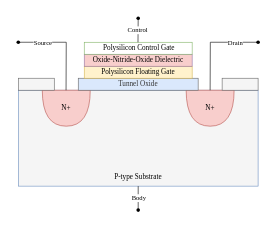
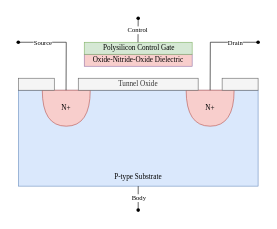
  <mxCell id="0" />
  <mxCell id="1" parent="0" />
- <mxCell id="2" value="&lt;div&gt;&lt;font data-font-src=&quot;https://cdn.jsdelivr.net/gh/Project-Noonnu/noonfonts_2107@1.1/Pretendard-Regular.woff&quot; face=&quot;Pretendard&quot;&gt;&lt;br&gt;&lt;/font&gt;&lt;/div&gt;&lt;div&gt;&lt;font data-font-src=&quot;https://cdn.jsdelivr.net/gh/Project-Noonnu/noonfonts_2107@1.1/Pretendard-Regular.woff&quot; face=&quot;Pretendard&quot;&gt;&lt;br&gt;&lt;/font&gt;&lt;/div&gt;&lt;div&gt;&lt;font data-font-src=&quot;https://cdn.jsdelivr.net/gh/Project-Noonnu/noonfonts_2107@1.1/Pretendard-Regular.woff&quot; face=&quot;Pretendard&quot;&gt;&lt;br&gt;&lt;/font&gt;&lt;/div&gt;&lt;div&gt;&lt;font data-font-src=&quot;https://cdn.jsdelivr.net/gh/Project-Noonnu/noonfonts_2107@1.1/Pretendard-Regular.woff&quot; face=&quot;Pretendard&quot;&gt;&lt;br&gt;&lt;/font&gt;&lt;/div&gt;&lt;div&gt;&lt;font data-font-src=&quot;https://cdn.jsdelivr.net/gh/Project-Noonnu/noonfonts_2107@1.1/Pretendard-Regular.woff&quot; face=&quot;Pretendard&quot;&gt;&lt;br&gt;&lt;/font&gt;&lt;/div&gt;&lt;div&gt;&lt;font data-font-src=&quot;https://cdn.jsdelivr.net/gh/Project-Noonnu/noonfonts_2107@1.1/Pretendard-Regular.woff&quot; face=&quot;Pretendard&quot;&gt;&lt;br&gt;&lt;/font&gt;&lt;/div&gt;&lt;div&gt;&lt;font data-font-src=&quot;https://cdn.jsdelivr.net/gh/Project-Noonnu/noonfonts_2107@1.1/Pretendard-Regular.woff&quot; face=&quot;Pretendard&quot;&gt;&lt;br&gt;&lt;/font&gt;&lt;/div&gt;&lt;div&gt;&lt;font data-font-src=&quot;https://cdn.jsdelivr.net/gh/Project-Noonnu/noonfonts_2107@1.1/Pretendard-Regular.woff&quot; face=&quot;Pretendard&quot;&gt;&lt;br&gt;&lt;/font&gt;&lt;/div&gt;&lt;div&gt;&lt;font data-font-src=&quot;https://cdn.jsdelivr.net/gh/Project-Noonnu/noonfonts_2107@1.1/Pretendard-Regular.woff&quot; face=&quot;Pretendard&quot;&gt;&lt;br&gt;&lt;/font&gt;&lt;/div&gt;&lt;font data-font-src=&quot;https://cdn.jsdelivr.net/gh/Project-Noonnu/noonfonts_2107@1.1/Pretendard-Regular.woff&quot; face=&quot;Pretendard&quot;&gt;P-type Substrate&lt;/font&gt;" style="rounded=0;whiteSpace=wrap;html=1;fillColor=#f5f5f5;strokeColor=#6c8ebf;" parent="1" vertex="1"><mxGeometry x="30" y="150" width="400" height="160" as="geometry" /></mxCell>
+ <mxCell id="2" value="&lt;div&gt;&lt;font data-font-src=&quot;https://cdn.jsdelivr.net/gh/Project-Noonnu/noonfonts_2107@1.1/Pretendard-Regular.woff&quot; face=&quot;Pretendard&quot;&gt;&lt;br&gt;&lt;/font&gt;&lt;/div&gt;&lt;div&gt;&lt;font data-font-src=&quot;https://cdn.jsdelivr.net/gh/Project-Noonnu/noonfonts_2107@1.1/Pretendard-Regular.woff&quot; face=&quot;Pretendard&quot;&gt;&lt;br&gt;&lt;/font&gt;&lt;/div&gt;&lt;div&gt;&lt;font data-font-src=&quot;https://cdn.jsdelivr.net/gh/Project-Noonnu/noonfonts_2107@1.1/Pretendard-Regular.woff&quot; face=&quot;Pretendard&quot;&gt;&lt;br&gt;&lt;/font&gt;&lt;/div&gt;&lt;div&gt;&lt;font data-font-src=&quot;https://cdn.jsdelivr.net/gh/Project-Noonnu/noonfonts_2107@1.1/Pretendard-Regular.woff&quot; face=&quot;Pretendard&quot;&gt;&lt;br&gt;&lt;/font&gt;&lt;/div&gt;&lt;div&gt;&lt;font data-font-src=&quot;https://cdn.jsdelivr.net/gh/Project-Noonnu/noonfonts_2107@1.1/Pretendard-Regular.woff&quot; face=&quot;Pretendard&quot;&gt;&lt;br&gt;&lt;/font&gt;&lt;/div&gt;&lt;div&gt;&lt;font data-font-src=&quot;https://cdn.jsdelivr.net/gh/Project-Noonnu/noonfonts_2107@1.1/Pretendard-Regular.woff&quot; face=&quot;Pretendard&quot;&gt;&lt;br&gt;&lt;/font&gt;&lt;/div&gt;&lt;div&gt;&lt;font data-font-src=&quot;https://cdn.jsdelivr.net/gh/Project-Noonnu/noonfonts_2107@1.1/Pretendard-Regular.woff&quot; face=&quot;Pretendard&quot;&gt;&lt;br&gt;&lt;/font&gt;&lt;/div&gt;&lt;div&gt;&lt;font data-font-src=&quot;https://cdn.jsdelivr.net/gh/Project-Noonnu/noonfonts_2107@1.1/Pretendard-Regular.woff&quot; face=&quot;Pretendard&quot;&gt;&lt;br&gt;&lt;/font&gt;&lt;/div&gt;&lt;div&gt;&lt;font data-font-src=&quot;https://cdn.jsdelivr.net/gh/Project-Noonnu/noonfonts_2107@1.1/Pretendard-Regular.woff&quot; face=&quot;Pretendard&quot;&gt;&lt;br&gt;&lt;/font&gt;&lt;/div&gt;&lt;font data-font-src=&quot;https://cdn.jsdelivr.net/gh/Project-Noonnu/noonfonts_2107@1.1/Pretendard-Regular.woff&quot; face=&quot;Pretendard&quot;&gt;P-type Substrate&lt;/font&gt;" style="rounded=0;whiteSpace=wrap;html=1;fillColor=#dae8fc;strokeColor=#6c8ebf;" parent="1" vertex="1"><mxGeometry x="30" y="150" width="400" height="160" as="geometry" /></mxCell>
  <mxCell id="3" value="N+" style="shape=or;whiteSpace=wrap;html=1;fillColor=#f8cecc;strokeColor=#b85450;rotation=90;horizontal=0;fontFamily=Pretendard;fontSource=https%3A%2F%2Fcdn.jsdelivr.net%2Fgh%2FProject-Noonnu%2Fnoonfonts_2107%401.1%2FPretendard-Regular.woff;" parent="1" vertex="1"><mxGeometry x="80" y="140" width="60" height="80" as="geometry" /></mxCell>
  <mxCell id="4" value="N+" style="shape=or;whiteSpace=wrap;html=1;fillColor=#f8cecc;strokeColor=#b85450;rotation=90;horizontal=0;fontFamily=Pretendard;fontSource=https%3A%2F%2Fcdn.jsdelivr.net%2Fgh%2FProject-Noonnu%2Fnoonfonts_2107%401.1%2FPretendard-Regular.woff;" parent="1" vertex="1"><mxGeometry x="320" y="140" width="60" height="80" as="geometry" /></mxCell>
  <mxCell id="5" value="" style="rounded=0;whiteSpace=wrap;html=1;fillColor=#f5f5f5;fontColor=#333333;strokeColor=#666666;" parent="1" vertex="1"><mxGeometry x="30" y="130" width="60" height="20" as="geometry" /></mxCell>
- <mxCell id="6" value="Tunnel Oxide" style="rounded=0;whiteSpace=wrap;html=1;fillColor=#dae8fc;fontColor=#333333;strokeColor=#666666;fontFamily=Pretendard;fontSource=https%3A%2F%2Fcdn.jsdelivr.net%2Fgh%2FProject-Noonnu%2Fnoonfonts_2107%401.1%2FPretendard-Regular.woff;" parent="1" vertex="1"><mxGeometry x="130" y="130" width="200" height="20" as="geometry" /></mxCell>
+ <mxCell id="6" value="Tunnel Oxide" style="rounded=0;whiteSpace=wrap;html=1;fillColor=#f5f5f5;fontColor=#333333;strokeColor=#666666;fontFamily=Pretendard;fontSource=https%3A%2F%2Fcdn.jsdelivr.net%2Fgh%2FProject-Noonnu%2Fnoonfonts_2107%401.1%2FPretendard-Regular.woff;" parent="1" vertex="1"><mxGeometry x="130" y="130" width="200" height="20" as="geometry" /></mxCell>
  <mxCell id="7" value="" style="rounded=0;whiteSpace=wrap;html=1;fillColor=#f5f5f5;fontColor=#333333;strokeColor=#666666;" parent="1" vertex="1"><mxGeometry x="370" y="130" width="60" height="20" as="geometry" /></mxCell>
  <mxCell id="8" value="" style="shape=waypoint;sketch=0;fillStyle=solid;size=6;pointerEvents=1;points=[];fillColor=none;resizable=0;rotatable=0;perimeter=centerPerimeter;snapToPoint=1;" parent="1" vertex="1"><mxGeometry x="220" y="340" width="20" height="20" as="geometry" /></mxCell>
  <mxCell id="9" value="" style="endArrow=none;html=1;rounded=0;" parent="1" source="12" edge="1"><mxGeometry width="50" height="50" relative="1" as="geometry"><mxPoint x="109.66" y="150" as="sourcePoint" /><mxPoint x="30" y="70" as="targetPoint" /><Array as="points" /></mxGeometry></mxCell>
  <mxCell id="10" value="" style="endArrow=none;html=1;rounded=0;" parent="1" target="12" edge="1"><mxGeometry width="50" height="50" relative="1" as="geometry"><mxPoint x="109.66" y="150" as="sourcePoint" /><mxPoint x="30" y="70" as="targetPoint" /><Array as="points"><mxPoint x="110" y="70" /></Array></mxGeometry></mxCell>
  <mxCell id="11" value="Source" style="edgeLabel;html=1;align=center;verticalAlign=middle;resizable=0;points=[];fontFamily=Pretendard;fontSource=https%3A%2F%2Fcdn.jsdelivr.net%2Fgh%2FProject-Noonnu%2Fnoonfonts_2107%401.1%2FPretendard-Regular.woff;" parent="10" vertex="1" connectable="0"><mxGeometry x="0.578" y="-2" relative="1" as="geometry"><mxPoint x="6" y="2" as="offset" /></mxGeometry></mxCell>
  <mxCell id="12" value="" style="shape=waypoint;sketch=0;fillStyle=solid;size=6;pointerEvents=1;points=[];fillColor=none;resizable=0;rotatable=0;perimeter=centerPerimeter;snapToPoint=1;" parent="1" vertex="1"><mxGeometry x="20" y="60" width="20" height="20" as="geometry" /></mxCell>
  <mxCell id="13" value="" style="endArrow=none;html=1;rounded=0;" parent="1" target="15" edge="1"><mxGeometry width="50" height="50" relative="1" as="geometry"><mxPoint x="350" y="150" as="sourcePoint" /><mxPoint x="400" y="70" as="targetPoint" /><Array as="points"><mxPoint x="350.34" y="70" /></Array></mxGeometry></mxCell>
  <mxCell id="14" value="Drain" style="edgeLabel;html=1;align=center;verticalAlign=middle;resizable=0;points=[];fontFamily=Pretendard;fontSource=https%3A%2F%2Fcdn.jsdelivr.net%2Fgh%2FProject-Noonnu%2Fnoonfonts_2107%401.1%2FPretendard-Regular.woff;" parent="13" vertex="1" connectable="0"><mxGeometry x="0.516" y="-1" relative="1" as="geometry"><mxPoint y="-1" as="offset" /></mxGeometry></mxCell>
  <mxCell id="15" value="" style="shape=waypoint;sketch=0;fillStyle=solid;size=6;pointerEvents=1;points=[];fillColor=none;resizable=0;rotatable=0;perimeter=centerPerimeter;snapToPoint=1;" parent="1" vertex="1"><mxGeometry x="420" y="60" width="20" height="20" as="geometry" /></mxCell>
- <mxCell id="16" value="Polysilicon Floating Gate" style="rounded=0;whiteSpace=wrap;html=1;fillColor=#fff2cc;strokeColor=#d6b656;fontFamily=Pretendard;fontSource=https%3A%2F%2Fcdn.jsdelivr.net%2Fgh%2FProject-Noonnu%2Fnoonfonts_2107%401.1%2FPretendard-Regular.woff;" parent="1" vertex="1"><mxGeometry x="140" y="110" width="180" height="20" as="geometry" /></mxCell>
  <mxCell id="17" value="Oxide-Nitride-Oxide Dielectric" style="rounded=0;whiteSpace=wrap;html=1;fillColor=#f8cecc;strokeColor=#9673a6;fontFamily=Pretendard;fontSource=https%3A%2F%2Fcdn.jsdelivr.net%2Fgh%2FProject-Noonnu%2Fnoonfonts_2107%401.1%2FPretendard-Regular.woff;" parent="1" vertex="1"><mxGeometry x="140" y="90" width="180" height="20" as="geometry" /></mxCell>
- <mxCell id="18" value="&amp;nbsp;Polysilicon Control Gate" style="rounded=0;whiteSpace=wrap;html=1;fillColor=#ffffff;strokeColor=#82b366;fontFamily=Pretendard;fontSource=https%3A%2F%2Fcdn.jsdelivr.net%2Fgh%2FProject-Noonnu%2Fnoonfonts_2107%401.1%2FPretendard-Regular.woff;" parent="1" vertex="1"><mxGeometry x="140" y="70" width="180" height="20" as="geometry" /></mxCell>
+ <mxCell id="18" value="&amp;nbsp;Polysilicon Control Gate" style="rounded=0;whiteSpace=wrap;html=1;fillColor=#d5e8d4;strokeColor=#82b366;fontFamily=Pretendard;fontSource=https%3A%2F%2Fcdn.jsdelivr.net%2Fgh%2FProject-Noonnu%2Fnoonfonts_2107%401.1%2FPretendard-Regular.woff;" parent="1" vertex="1"><mxGeometry x="140" y="70" width="180" height="20" as="geometry" /></mxCell>
  <mxCell id="19" value="" style="endArrow=none;html=1;rounded=0;" parent="1" source="22" edge="1"><mxGeometry width="50" height="50" relative="1" as="geometry"><mxPoint x="229.66" y="70" as="sourcePoint" /><mxPoint x="229.66" y="30" as="targetPoint" /></mxGeometry></mxCell>
  <mxCell id="20" value="" style="endArrow=none;html=1;rounded=0;" parent="1" target="22" edge="1"><mxGeometry width="50" height="50" relative="1" as="geometry"><mxPoint x="229.66" y="70" as="sourcePoint" /><mxPoint x="229.66" y="30" as="targetPoint" /></mxGeometry></mxCell>
  <mxCell id="21" value="Control" style="edgeLabel;html=1;align=center;verticalAlign=middle;resizable=0;points=[];fontFamily=Pretendard;fontSource=https%3A%2F%2Fcdn.jsdelivr.net%2Fgh%2FProject-Noonnu%2Fnoonfonts_2107%401.1%2FPretendard-Regular.woff;" parent="20" vertex="1" connectable="0"><mxGeometry x="-0.001" y="1" relative="1" as="geometry"><mxPoint as="offset" /></mxGeometry></mxCell>
  <mxCell id="22" value="" style="shape=waypoint;sketch=0;fillStyle=solid;size=6;pointerEvents=1;points=[];fillColor=none;resizable=0;rotatable=0;perimeter=centerPerimeter;snapToPoint=1;" parent="1" vertex="1"><mxGeometry x="220" y="20" width="20" height="20" as="geometry" /></mxCell>
  <mxCell id="23" value="" style="endArrow=none;html=1;rounded=0;entryX=0.5;entryY=1;entryDx=0;entryDy=0;" edge="1" parent="1" target="2"><mxGeometry width="50" height="50" relative="1" as="geometry"><mxPoint x="230" y="350" as="sourcePoint" /><mxPoint x="270" y="330" as="targetPoint" /></mxGeometry></mxCell>
  <mxCell id="24" value="Body" style="edgeLabel;html=1;align=center;verticalAlign=middle;resizable=0;points=[];fontFamily=Pretendard;fontSource=https%3A%2F%2Fcdn.jsdelivr.net%2Fgh%2FProject-Noonnu%2Fnoonfonts_2107%401.1%2FPretendard-Regular.woff;" vertex="1" connectable="0" parent="23"><mxGeometry x="0.205" relative="1" as="geometry"><mxPoint y="3" as="offset" /></mxGeometry></mxCell>
